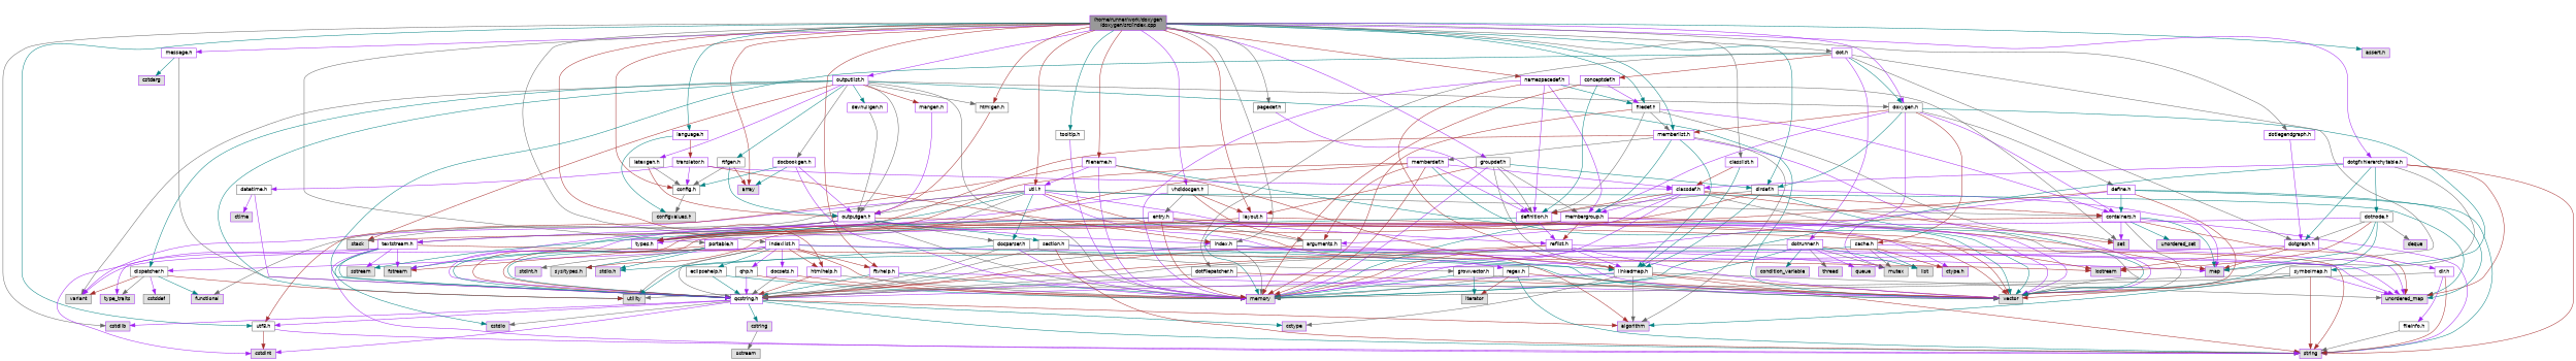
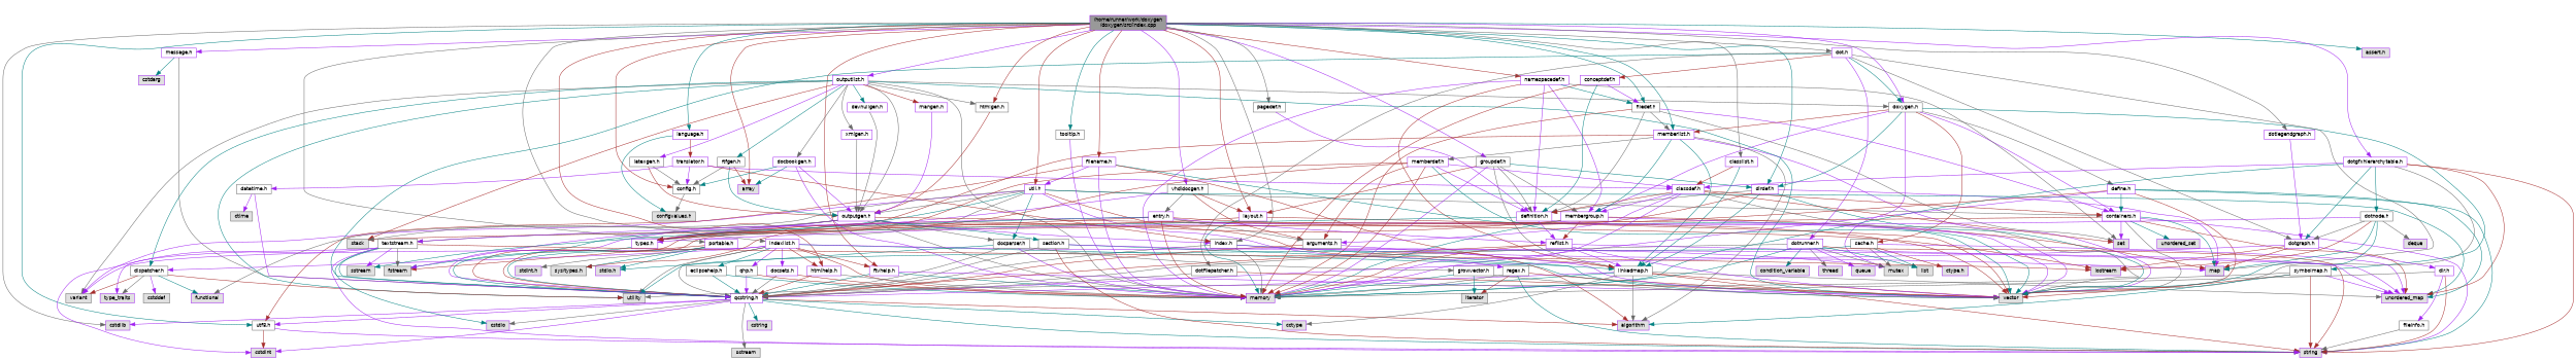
  digraph {
    node [color=purple fillcolor=white fontname=Helvetica fontsize=10 shape=box style=filled]
    edge [color=purple fontname=Helvetica fontsize=10 labelfontname=Helvetica labelfontsize=10 style=solid]
    n1 [fillcolor=grey60 fontcolor=black height=0.2 label="/home/runner/work/doxygen\l/doxygen/src/index.cpp" width=0.4]
    n2 [fillcolor="#E0E0E0" height=0.2 label=cstdlib width=0.4]
    n3 [fillcolor="#E0E0E0" height=0.2 label=array width=0.4]
    n4 [fillcolor="#E0E0E0" height=0.2 label="assert.h" width=0.4]
    n5 [height=0.2 label="message.h" width=0.4]
    n6 [color=gray40 height=0.2 label="utf8.h" width=0.4]
    n7 [color=gray40 height=0.2 label="index.h" width=0.4]
    n8 [height=0.2 label="indexlist.h" width=0.4]
    n9 [height=0.2 label="ftvhelp.h" width=0.4]
    n10 [height=0.2 label="htmlhelp.h" width=0.4]
    n11 [color=gray40 height=0.2 label="doxygen.h" width=0.4]
-   n12 [color=gray40 height=0.2 label="dirdef.h" width=0.4]
+   n12 [height=0.2 label="dirdef.h" width=0.4]
    n13 [height=0.2 label="memberlist.h" width=0.4]
    n14 [color=gray40 height=0.2 label="config.h" width=0.4]
    n15 [color=gray40 height=0.2 label="filedef.h" width=0.4]
    n16 [height=0.2 label="outputlist.h" width=0.4]
    n17 [color=gray40 height=0.2 label="htmlgen.h" width=0.4]
    n18 [height=0.2 label="util.h" width=0.4]
    n19 [color=gray40 height=0.2 label="groupdef.h" width=0.4]
    n20 [height=0.2 label="layout.h" width=0.4]
    n21 [height=0.2 label="language.h" width=0.4]
    n22 [height=0.2 label="dot.h" width=0.4]
    n23 [height=0.2 label="dotgfxhierarchytable.h" width=0.4]
    n24 [height=0.2 label="dotlegendgraph.h" width=0.4]
    n25 [color=gray40 height=0.2 label="pagedef.h" width=0.4]
    n26 [color=gray40 height=0.2 label="vhdldocgen.h" width=0.4]
    n27 [height=0.2 label="classlist.h" width=0.4]
    n28 [height=0.2 label="namespacedef.h" width=0.4]
    n29 [height=0.2 label="filename.h" width=0.4]
    n30 [color=gray40 height=0.2 label="tooltip.h" width=0.4]
    n31 [height=0.2 label="portable.h" width=0.4]
    n32 [fillcolor="#E0E0E0" height=0.2 label=cstdarg width=0.4]
    n33 [height=0.2 label="qcstring.h" width=0.4]
    n34 [fillcolor="#E0E0E0" height=0.2 label=string width=0.4]
    n35 [fillcolor="#E0E0E0" height=0.2 label=cstdint width=0.4]
    n36 [fillcolor="#E0E0E0" height=0.2 label=memory width=0.4]
    n37 [color=gray40 fillcolor="#E0E0E0" height=0.2 label=vector width=0.4]
    n38 [fillcolor="#E0E0E0" height=0.2 label=map width=0.4]
    n39 [color=gray40 fillcolor="#E0E0E0" height=0.2 label=utility width=0.4]
    n40 [color=gray40 fillcolor="#E0E0E0" height=0.2 label=mutex width=0.4]
    n41 [color=gray40 fillcolor="#E0E0E0" height=0.2 label=variant width=0.4]
    n42 [color=gray40 height=0.2 label="dispatcher.h" width=0.4]
    n43 [height=0.2 label="docsets.h" width=0.4]
    n44 [color=gray40 height=0.2 label="eclipsehelp.h" width=0.4]
    n45 [color=gray40 height=0.2 label="qhp.h" width=0.4]
    n46 [height=0.2 label="containers.h" width=0.4]
    n47 [height=0.2 label="membergroup.h" width=0.4]
    n48 [height=0.2 label="define.h" width=0.4]
    n49 [color=gray40 height=0.2 label="cache.h" width=0.4]
    n50 [color=gray40 height=0.2 label="symbolmap.h" width=0.4]
    n51 [color=gray40 height=0.2 label="linkedmap.h" width=0.4]
    n52 [height=0.2 label="definition.h" width=0.4]
    n53 [fillcolor="#E0E0E0" height=0.2 label=algorithm width=0.4]
    n54 [height=0.2 label="types.h" width=0.4]
    n55 [height=0.2 label="memberdef.h" width=0.4]
    n56 [color=gray40 fillcolor="#E0E0E0" height=0.2 label="configvalues.h" width=0.4]
    n57 [fillcolor="#E0E0E0" height=0.2 label=set width=0.4]
    n58 [color=gray40 fillcolor="#E0E0E0" height=0.2 label=stack width=0.4]
    n59 [height=0.2 label="outputgen.h" width=0.4]
    n60 [color=gray40 height=0.2 label="latexgen.h" width=0.4]
    n61 [color=gray40 height=0.2 label="rtfgen.h" width=0.4]
    n62 [height=0.2 label="mangen.h" width=0.4]
    n63 [height=0.2 label="docbookgen.h" width=0.4]
+   n64 [height=0.2 label="xmlgen.h" width=0.4]
    n65 [height=0.2 label="devnullgen.h" width=0.4]
    n66 [fillcolor="#E0E0E0" height=0.2 label=functional width=0.4]
    n67 [fillcolor="#E0E0E0" height=0.2 label=unordered_map width=0.4]
    n68 [fillcolor="#E0E0E0" height=0.2 label="ctype.h" width=0.4]
    n69 [color=gray40 fillcolor="#E0E0E0" height=0.2 label=fstream width=0.4]
    n70 [color=gray40 height=0.2 label="docparser.h" width=0.4]
    n71 [color=gray40 height=0.2 label="regex.h" width=0.4]
    n72 [height=0.2 label="translator.h" width=0.4]
    n73 [height=0.2 label="conceptdef.h" width=0.4]
    n74 [height=0.2 label="dotgraph.h" width=0.4]
    n75 [color=gray40 height=0.2 label="dotfilepatcher.h" width=0.4]
    n76 [height=0.2 label="dotrunner.h" width=0.4]
    n77 [height=0.2 label="classdef.h" width=0.4]
    n78 [color=gray40 height=0.2 label="dotnode.h" width=0.4]
    n79 [color=gray40 height=0.2 label="arguments.h" width=0.4]
    n80 [height=0.2 label="entry.h" width=0.4]
    n81 [color=gray40 fillcolor="#E0E0E0" height=0.2 label="sys/types.h" width=0.4]
    n82 [fillcolor="#E0E0E0" height=0.2 label="stdio.h" width=0.4]
    n83 [fillcolor="#E0E0E0" height=0.2 label="stdint.h" width=0.4]
    n84 [fillcolor="#E0E0E0" height=0.2 label=cctype width=0.4]
    n85 [fillcolor="#E0E0E0" height=0.2 label=cstring width=0.4]
    n86 [fillcolor="#E0E0E0" height=0.2 label=cstdio width=0.4]
    n87 [color=gray40 fillcolor="#E0E0E0" height=0.2 label=ostream width=0.4]
    n88 [color=gray40 fillcolor="#E0E0E0" height=0.2 label=cstddef width=0.4]
    n89 [fillcolor="#E0E0E0" height=0.2 label=type_traits width=0.4]
    n90 [fillcolor="#E0E0E0" height=0.2 label=unordered_set width=0.4]
    n91 [height=0.2 label="reflist.h" width=0.4]
    n92 [color=gray40 fillcolor="#E0E0E0" height=0.2 label=list width=0.4]
    n93 [fillcolor="#E0E0E0" height=0.2 label=iostream width=0.4]
    n94 [color=gray40 height=0.2 label="section.h" width=0.4]
-   n95 [height=0.2 label="textstream.h" width=0.4]
+   n95 [color=gray40 height=0.2 label="textstream.h" width=0.4]
    n96 [color=gray40 fillcolor="#E0E0E0" height=0.2 label=sstream width=0.4]
    n97 [color=gray40 height=0.2 label="growvector.h" width=0.4]
    n98 [color=gray40 fillcolor="#E0E0E0" height=0.2 label=iterator width=0.4]
    n99 [color=gray40 height=0.2 label="datetime.h" width=0.4]
-   n100 [fillcolor="#E0E0E0" height=0.2 label=ctime width=0.4]
+   n100 [color=gray40 fillcolor="#E0E0E0" height=0.2 label=ctime width=0.4]
    n101 [height=0.2 label="dir.h" width=0.4]
    n102 [fillcolor="#E0E0E0" height=0.2 label=thread width=0.4]
    n103 [fillcolor="#E0E0E0" height=0.2 label=queue width=0.4]
    n104 [fillcolor="#E0E0E0" height=0.2 label=condition_variable width=0.4]
    n105 [color=gray40 height=0.2 label="fileinfo.h" width=0.4]
    n106 [fillcolor="#E0E0E0" height=0.2 label=deque width=0.4]
    n1 -> n2 [color=gray40]
    n1 -> n3 [color=brown]
    n1 -> n4 [color=teal]
    n1 -> n5
    n1 -> n6 [color=teal]
    n1 -> n7 [color=gray40]
    n1 -> n8 [color=gray40]
    n1 -> n9 [color=brown]
    n1 -> n10 [color=brown]
    n1 -> n11
    n1 -> n12 [color=teal]
    n1 -> n13 [color=teal]
    n1 -> n14 [color=brown]
    n1 -> n15 [color=teal]
    n1 -> n16
    n1 -> n17 [color=brown]
    n1 -> n18 [color=brown]
    n1 -> n19
    n1 -> n20 [color=brown]
    n1 -> n21 [color=teal]
    n1 -> n22 [color=gray40]
    n1 -> n23
    n1 -> n24 [color=gray40]
    n1 -> n25 [color=gray40]
    n1 -> n26
    n1 -> n27 [color=gray40]
    n1 -> n28 [color=brown]
    n1 -> n29 [color=brown]
    n1 -> n30 [color=teal]
    n1 -> n31 [color=gray40]
    n5 -> n32 [color=teal]
    n5 -> n33 [color=gray40]
    n6 -> n34
    n6 -> n35 [color=brown]
    n7 -> n33 [color=gray40]
    n7 -> n36 [color=gray40]
    n7 -> n37 [color=teal]
    n7 -> n38
    n8 -> n9 [color=brown]
    n8 -> n10 [color=brown]
    n8 -> n33 [color=gray40]
    n8 -> n36 [color=brown]
    n8 -> n37 [color=teal]
    n8 -> n39 [color=gray40]
    n8 -> n40
    n8 -> n41
    n8 -> n42
    n8 -> n43
    n8 -> n44 [color=teal]
    n8 -> n45
    n9 -> n33 [color=teal]
    n9 -> n36 [color=teal]
    n9 -> n37
    n10 -> n33 [color=brown]
    n10 -> n36 [color=gray40]
    n11 -> n12 [color=teal]
    n11 -> n13 [color=brown]
    n11 -> n40
    n11 -> n46
    n11 -> n47
    n11 -> n48 [color=gray40]
    n11 -> n49 [color=brown]
    n11 -> n50 [color=teal]
    n12 -> n33 [color=brown]
    n12 -> n37 [color=teal]
    n12 -> n38
    n12 -> n51 [color=teal]
    n12 -> n52 [color=gray40]
    n13 -> n37
    n13 -> n47 [color=teal]
    n13 -> n51 [color=teal]
    n13 -> n53 [color=gray40]
    n13 -> n54 [color=brown]
    n13 -> n55 [color=gray40]
    n14 -> n56 [color=gray40]
    n15 -> n13 [color=gray40]
    n15 -> n36 [color=brown]
    n15 -> n46
    n15 -> n52 [color=gray40]
    n15 -> n57 [color=gray40]
    n16 -> n11 [color=gray40]
    n16 -> n17 [color=gray40]
    n16 -> n36 [color=gray40]
    n16 -> n37 [color=teal]
    n16 -> n39 [color=teal]
    n16 -> n41 [color=gray40]
    n16 -> n42 [color=teal]
    n16 -> n58 [color=brown]
    n16 -> n59 [color=gray40]
    n16 -> n60
    n16 -> n61 [color=teal]
    n16 -> n62 [color=brown]
    n16 -> n63 [color=gray40]
+   n16 -> n64 [color=gray40]
    n16 -> n65 [color=teal]
    n17 -> n59 [color=brown]
    n18 -> n41
    n18 -> n46 [color=gray40]
    n18 -> n53 [color=brown]
    n18 -> n54 [color=gray40]
    n18 -> n59 [color=gray40]
    n18 -> n66 [color=gray40]
    n18 -> n67 [color=teal]
-   n18 -> n68
    n18 -> n69 [color=teal]
    n18 -> n70 [color=teal]
    n18 -> n71
    n19 -> n12 [color=teal]
    n19 -> n20 [color=brown]
    n19 -> n36
    n19 -> n47 [color=gray40]
    n19 -> n51 [color=gray40]
    n19 -> n52 [color=gray40]
    n20 -> n36 [color=teal]
    n20 -> n37 [color=brown]
    n20 -> n54 [color=brown]
    n21 -> n56 [color=teal]
    n21 -> n72 [color=brown]
    n22 -> n11 [color=teal]
    n22 -> n33 [color=teal]
    n22 -> n38 [color=gray40]
    n22 -> n73 [color=brown]
    n22 -> n74 [color=gray40]
    n22 -> n75 [color=gray40]
    n22 -> n76
    n23 -> n34 [color=brown]
    n23 -> n36 [color=teal]
    n23 -> n37 [color=gray40]
    n23 -> n67 [color=brown]
    n23 -> n74 [color=teal]
    n23 -> n77
    n23 -> n78 [color=teal]
    n24 -> n74
    n25 -> n52
    n26 -> n20 [color=brown]
    n26 -> n33
    n26 -> n79 [color=brown]
    n26 -> n80 [color=gray40]
    n27 -> n51 [color=teal]
    n27 -> n77 [color=brown]
    n28 -> n15 [color=teal]
    n28 -> n36
    n28 -> n47
    n28 -> n51 [color=brown]
    n28 -> n52
    n28 -> n57 [color=gray40]
    n29 -> n6 [color=brown]
    n29 -> n18
    n29 -> n36
    n29 -> n37 [color=teal]
    n29 -> n51 [color=brown]
    n30 -> n36
    n31 -> n33 [color=teal]
    n31 -> n69 [color=brown]
    n31 -> n81 [color=teal]
    n31 -> n82 [color=teal]
    n31 -> n83 [color=gray40]
    n33 -> n2
    n33 -> n6
    n33 -> n34 [color=teal]
    n33 -> n35
    n33 -> n53 [color=brown]
    n33 -> n84 [color=teal]
    n33 -> n85 [color=teal]
    n33 -> n86 [color=gray40]
-   n85 -> n87 [color=gray40]
+   n33 -> n87 [color=gray40]
    n42 -> n39 [color=brown]
    n42 -> n41 [color=brown]
    n42 -> n66 [color=teal]
    n42 -> n88
    n42 -> n89 [color=gray40]
    n43 -> n33 [color=gray40]
    n43 -> n36 [color=brown]
    n44 -> n33 [color=teal]
    n44 -> n36 [color=teal]
    n45 -> n33
    n45 -> n36 [color=brown]
    n46 -> n34
    n46 -> n37 [color=gray40]
    n46 -> n38 [color=teal]
    n46 -> n57
    n46 -> n58 [color=brown]
    n46 -> n67 [color=brown]
    n46 -> n90 [color=teal]
    n47 -> n36 [color=teal]
    n47 -> n37
    n47 -> n38 [color=brown]
    n47 -> n54 [color=brown]
    n47 -> n91 [color=brown]
    n48 -> n33 [color=brown]
    n48 -> n34 [color=teal]
    n48 -> n36
    n48 -> n37 [color=brown]
    n48 -> n46 [color=teal]
    n48 -> n67 [color=teal]
    n49 -> n39 [color=teal]
    n49 -> n40 [color=gray40]
    n49 -> n67
    n49 -> n68 [color=brown]
    n49 -> n92 [color=teal]
    n50 -> n34 [color=brown]
    n50 -> n37 [color=brown]
    n50 -> n39 [color=gray40]
    n50 -> n53 [color=teal]
    n50 -> n67
    n51 -> n33
    n51 -> n34 [color=brown]
    n51 -> n36 [color=teal]
    n51 -> n37 [color=brown]
    n51 -> n53 [color=gray40]
    n51 -> n67 [color=gray40]
    n51 -> n84 [color=gray40]
    n52 -> n37
    n52 -> n54 [color=teal]
    n52 -> n91
    n54 -> n33 [color=teal]
    n55 -> n36 [color=brown]
    n55 -> n37 [color=teal]
    n55 -> n52
    n55 -> n54 [color=brown]
    n55 -> n77
    n55 -> n79 [color=brown]
    n55 -> n81 [color=brown]
    n59 -> n7
    n59 -> n36 [color=gray40]
    n59 -> n54
    n59 -> n58 [color=gray40]
    n59 -> n69
    n59 -> n70 [color=gray40]
    n59 -> n93 [color=brown]
    n59 -> n94 [color=teal]
    n59 -> n95 [color=gray40]
    n60 -> n14 [color=gray40]
    n60 -> n59 [color=brown]
    n61 -> n3 [color=brown]
    n61 -> n14 [color=gray40]
    n61 -> n59 [color=teal]
    n62 -> n59
    n63 -> n3 [color=teal]
    n63 -> n14 [color=teal]
    n63 -> n36
    n63 -> n59
+   n64 -> n59 [color=gray40]
    n65 -> n59 [color=gray40]
    n70 -> n33 [color=gray40]
    n70 -> n36
    n70 -> n82 [color=teal]
    n70 -> n97 [color=gray40]
    n71 -> n34 [color=teal]
    n71 -> n36 [color=gray40]
    n71 -> n37 [color=brown]
    n71 -> n98 [color=brown]
    n72 -> n7 [color=brown]
    n72 -> n14
    n72 -> n77
    n72 -> n99
    n73 -> n15
    n73 -> n36 [color=brown]
    n73 -> n52 [color=teal]
    n74 -> n33
    n74 -> n38 [color=brown]
    n74 -> n93 [color=brown]
    n74 -> n101
    n75 -> n33 [color=gray40]
    n75 -> n37 [color=brown]
    n76 -> n33 [color=gray40]
    n76 -> n34 [color=brown]
    n76 -> n36 [color=teal]
    n76 -> n40 [color=gray40]
    n76 -> n92 [color=teal]
    n76 -> n102 [color=gray40]
    n76 -> n103
    n76 -> n104 [color=teal]
    n77 -> n36
    n77 -> n37 [color=gray40]
    n77 -> n46 [color=brown]
    n77 -> n47
    n77 -> n52 [color=brown]
    n77 -> n57 [color=brown]
    n77 -> n79
    n78 -> n37 [color=teal]
    n78 -> n38 [color=teal]
    n78 -> n54
    n78 -> n74 [color=gray40]
    n78 -> n93 [color=brown]
    n78 -> n106 [color=gray40]
    n79 -> n33 [color=brown]
    n79 -> n37
    n80 -> n36 [color=brown]
    n80 -> n37 [color=brown]
    n80 -> n54 [color=brown]
    n80 -> n79 [color=gray40]
    n80 -> n91
    n80 -> n95
    n80 -> n96 [color=teal]
    n91 -> n33 [color=brown]
    n91 -> n36 [color=brown]
    n91 -> n37
    n91 -> n51
    n91 -> n67
    n94 -> n33 [color=gray40]
    n94 -> n34 [color=brown]
    n94 -> n51 [color=teal]
    n94 -> n67
    n95 -> n33 [color=teal]
    n95 -> n34
    n95 -> n35
-   n95 -> n69
+   n95 -> n69 [color=gray40]
    n95 -> n86 [color=teal]
    n95 -> n89
    n95 -> n93 [color=brown]
    n95 -> n96
    n97 -> n36 [color=teal]
    n97 -> n37 [color=gray40]
    n97 -> n98 [color=teal]
    n99 -> n33
    n99 -> n100
    n101 -> n34 [color=brown]
    n101 -> n36 [color=gray40]
    n101 -> n105
    n105 -> n34 [color=gray40]
  }
